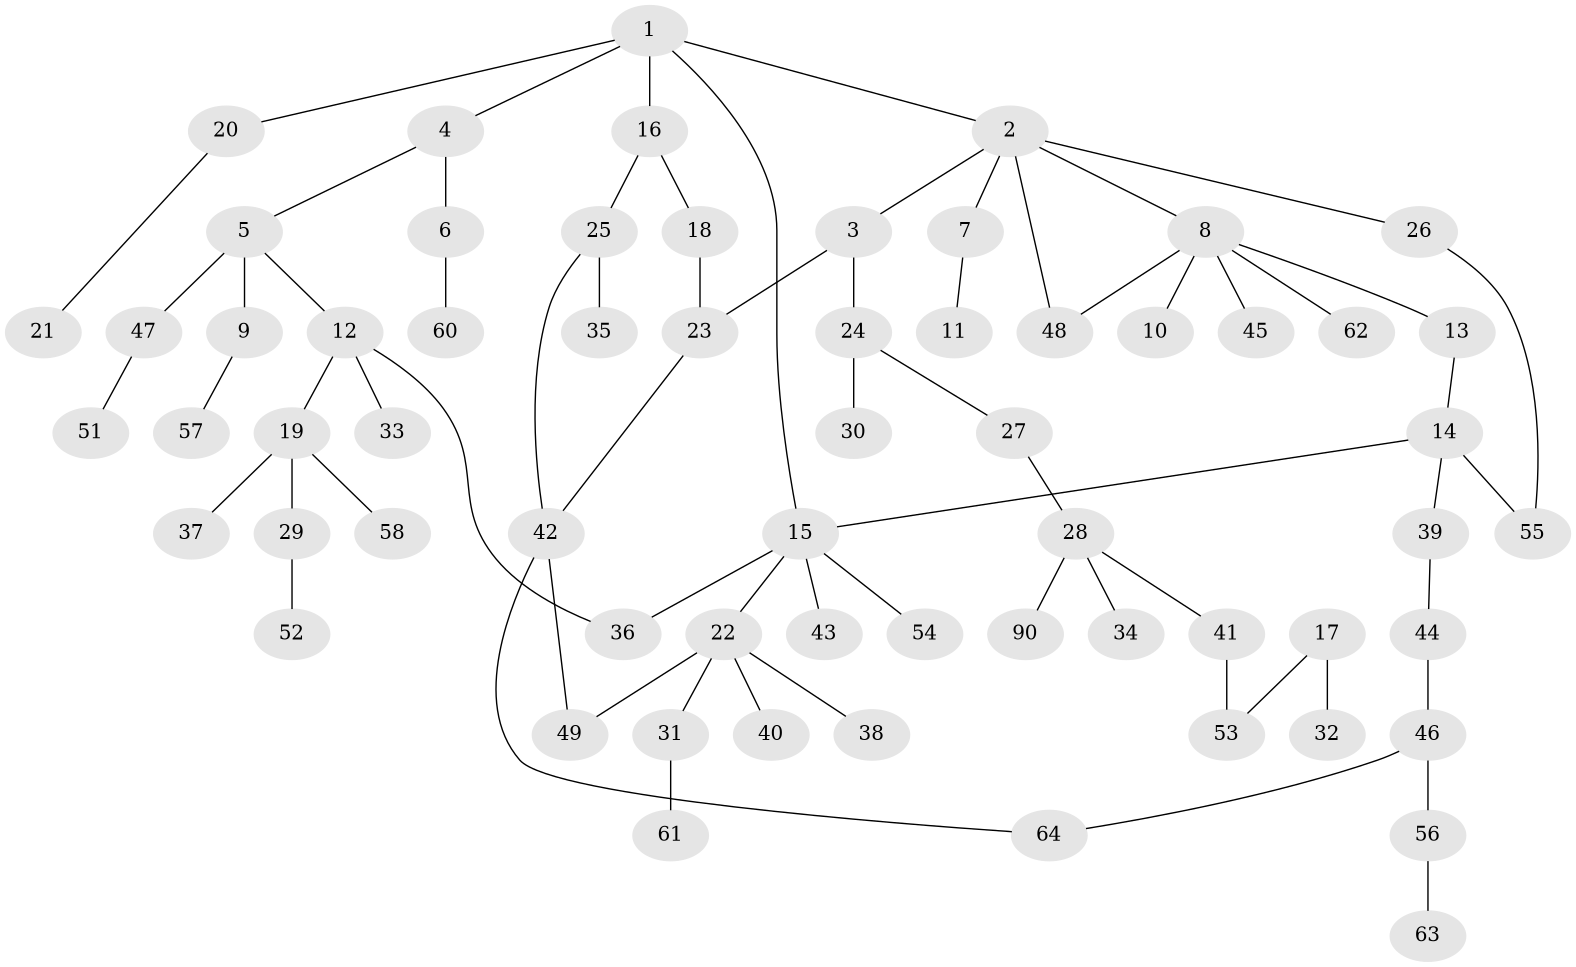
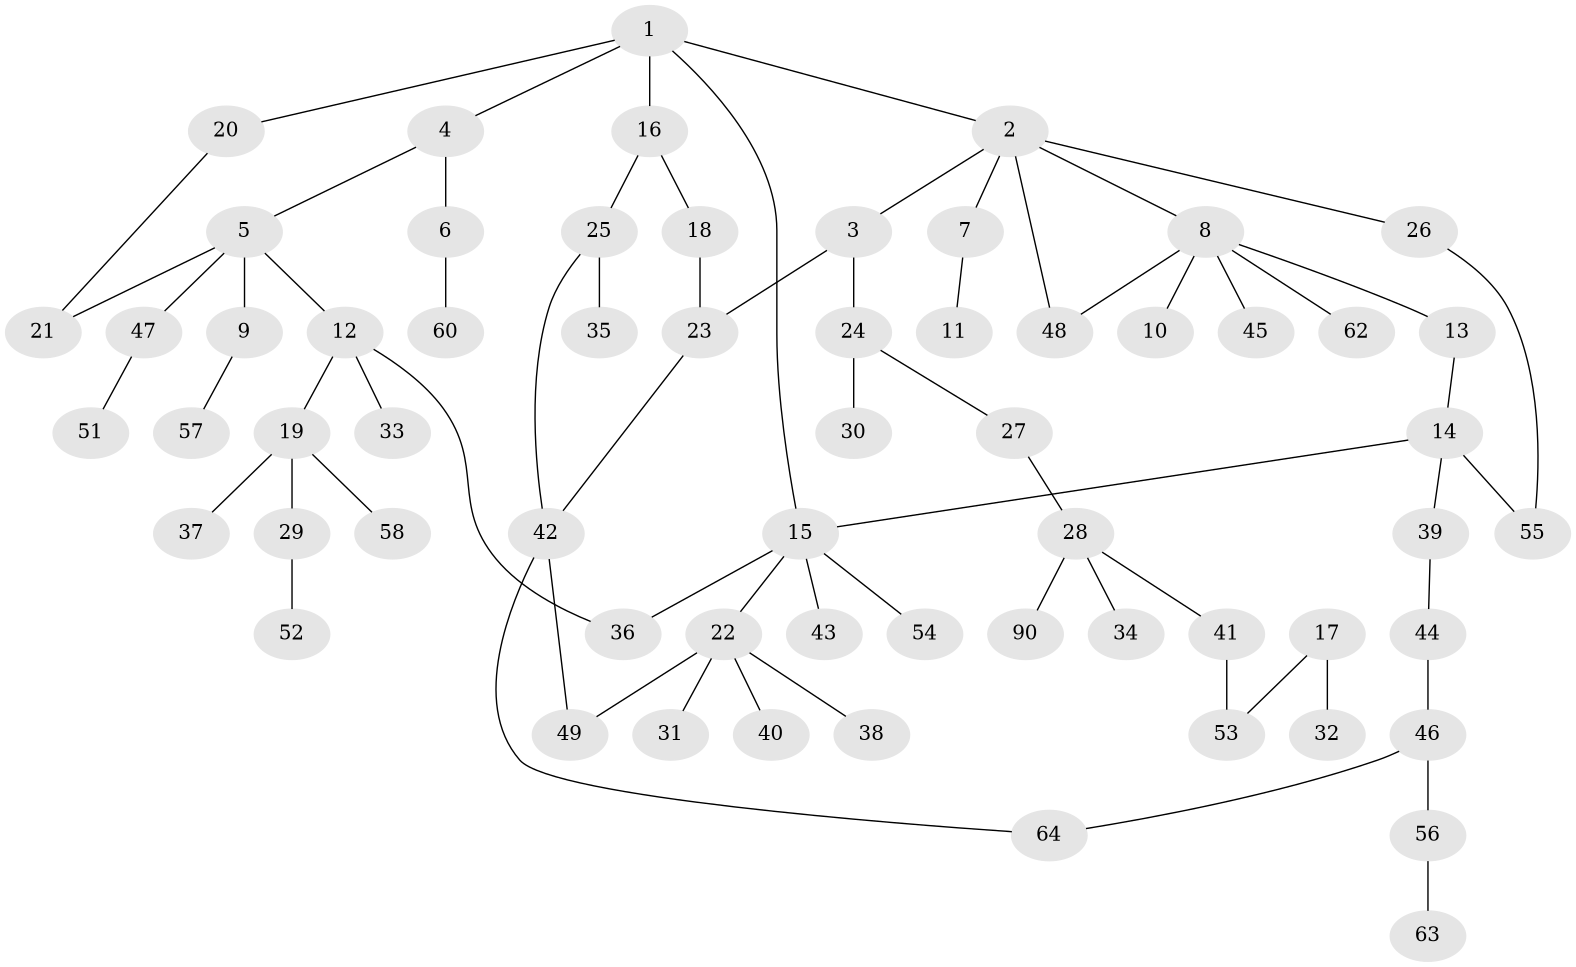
  graph {
    node [color=gray90 style=filled]
    1
    2
    4
    15
    16
    20
    3
    7
    8
    26
    48
    5
    6
    36
    22
    43
    54
    18
    25
    21
    23
    24
    11
    10
    13
    45
    62
    55
    42
    27
    30
    9
    12
    47
    60
    57
    19
    33
    51
    17
    32
    53
    14
    29
    37
    58
    39
    44
    40
    31
    38
    49
    35
    52
-   61
    64
    28
    34
    41
    n60 [label=90]
    46
    56
    63
    1 -- 2
    1 -- 4
    1 -- 15
    1 -- 16
    1 -- 20
    2 -- 3
    2 -- 7
    2 -- 8
    2 -- 26
    2 -- 48
    4 -- 5
    4 -- 6
    15 -- 36
    15 -- 22
    15 -- 43
    15 -- 54
    16 -- 18
    16 -- 25
    20 -- 21
    3 -- 23
    3 -- 24
    7 -- 11
    8 -- 48
    8 -- 10
    8 -- 13
    8 -- 45
    8 -- 62
    26 -- 55
+   5 -- 21
    5 -- 9
    5 -- 12
    5 -- 47
    6 -- 60
    22 -- 40
    22 -- 31
    22 -- 38
    22 -- 49
    18 -- 23
    25 -- 42
    25 -- 35
    23 -- 42
    24 -- 27
    24 -- 30
    13 -- 14
    42 -- 49
    42 -- 64
    27 -- 28
    9 -- 57
    12 -- 36
    12 -- 19
    12 -- 33
    47 -- 51
    19 -- 29
    19 -- 37
    19 -- 58
    17 -- 32
    17 -- 53
    14 -- 15
    14 -- 55
    14 -- 39
    29 -- 52
    39 -- 44
    44 -- 46
-   31 -- 61
    28 -- 34
    28 -- 41
    28 -- n60
    41 -- 53
    46 -- 64
    46 -- 56
    56 -- 63
  }
